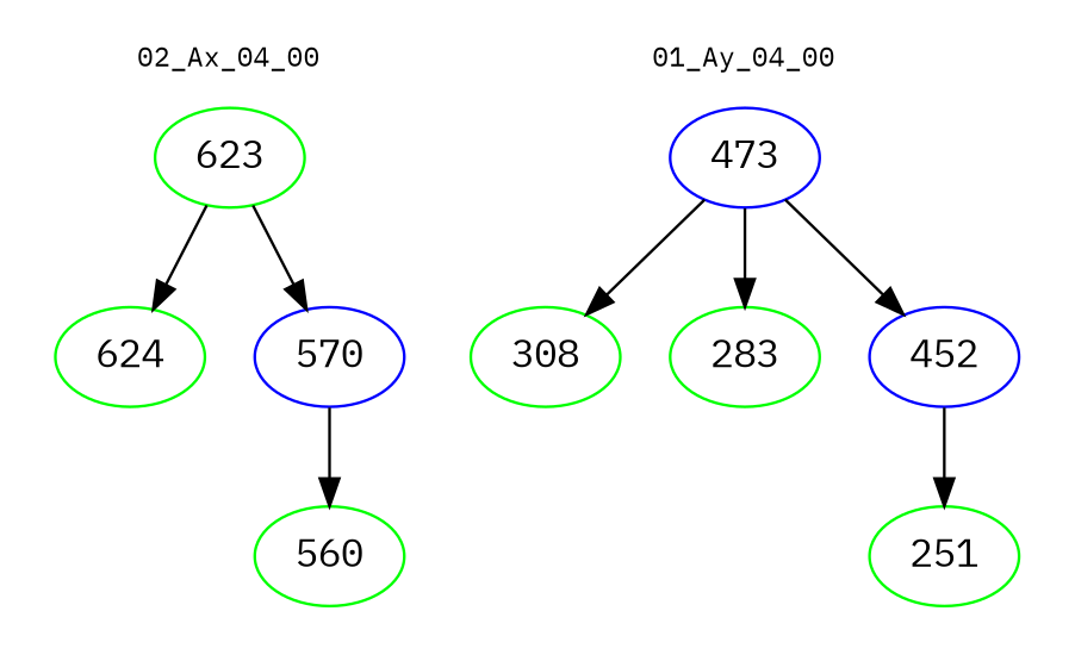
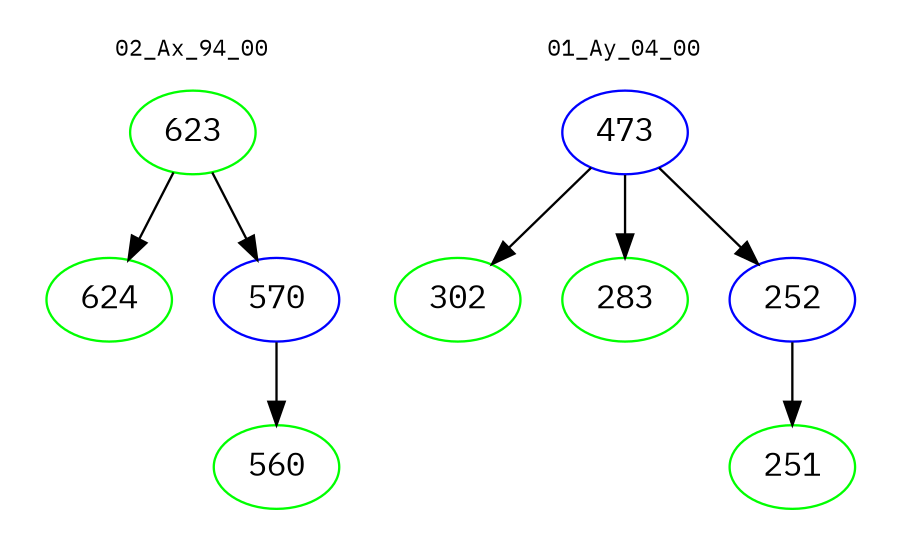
  digraph {
    fontname="IBM Plex Mono"
    node [color=green fontname="IBM Plex Mono"]
    edge [color=black fontname="IBM Plex Mono"]
    n1 [label=623]
    n2 [label=624]
    n3 [color=blue label=570]
    n4 [label=560]
    n5 [color=blue label=473]
-   n6 [label=308]
+   n6 [label=302]
    n7 [label=283]
-   n8 [color=blue label=452]
+   n8 [color=blue label=252]
    n9 [label=251]
    subgraph cluster_1 {
      color=white
      fontsize=10
-     label="02_Ax_04_00"
+     label="02_Ax_94_00"
      n1
      n2
      n3
      n4
    }
    subgraph cluster_2 {
      color=white
      fontsize=10
      label="01_Ay_04_00"
      n5
      n6
      n7
      n8
      n9
    }
    n1 -> n2
    n1 -> n3
    n3 -> n4
    n5 -> n6
    n5 -> n7
    n5 -> n8
    n8 -> n9
  }
